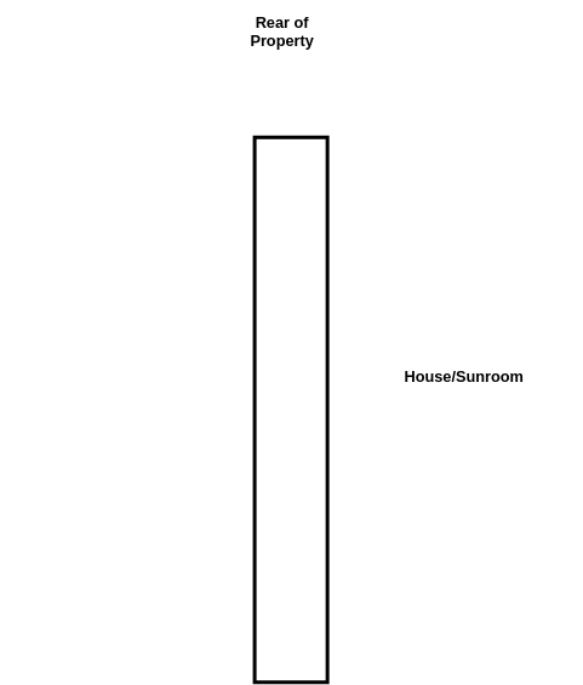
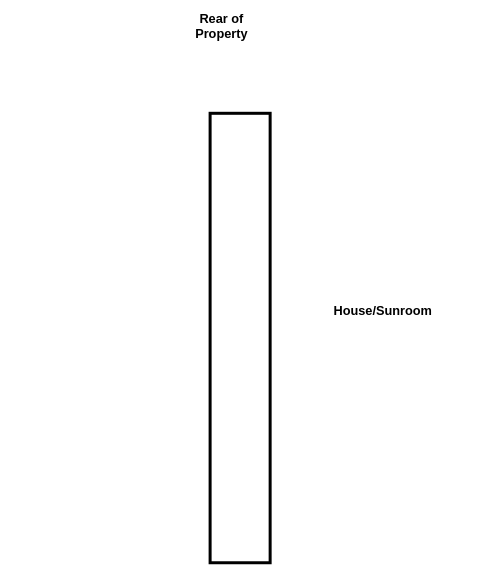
  <mxCell id="0" />
  <mxCell id="1" parent="0" />
  <mxCell id="2" value="" style="rounded=0;whiteSpace=wrap;html=1;rotation=90;strokeWidth=4;perimeterSpacing=0;shadow=0;glass=0;fillColor=none;" parent="1" vertex="1"><mxGeometry x="20" y="410" width="599" height="80" as="geometry" /></mxCell>
- <mxCell id="3" value="&lt;b style=&quot;font-size: 17px;&quot;&gt;Rear of Property&lt;br&gt;&lt;/b&gt;" style="text;html=1;strokeColor=none;fillColor=none;align=center;verticalAlign=middle;whiteSpace=wrap;rounded=0;" vertex="1" parent="1"><mxGeometry x="280" y="20" width="60" height="30" as="geometry" /></mxCell>
+ <mxCell id="3" value="&lt;b style=&quot;font-size: 17px;&quot;&gt;Rear of Property&lt;br&gt;&lt;/b&gt;" style="text;html=1;strokeColor=none;fillColor=none;align=center;verticalAlign=middle;whiteSpace=wrap;rounded=0;" vertex="1" parent="1"><mxGeometry x="265" y="20" width="60" height="30" as="geometry" /></mxCell>
  <mxCell id="4" value="&lt;font size=&quot;1&quot;&gt;&lt;b style=&quot;font-size: 17px;&quot;&gt;House/Sunroom&lt;/b&gt;&lt;/font&gt;" style="text;html=1;strokeColor=none;fillColor=none;align=center;verticalAlign=middle;whiteSpace=wrap;rounded=0;" vertex="1" parent="1"><mxGeometry x="480" y="400" width="60" height="30" as="geometry" /></mxCell>
